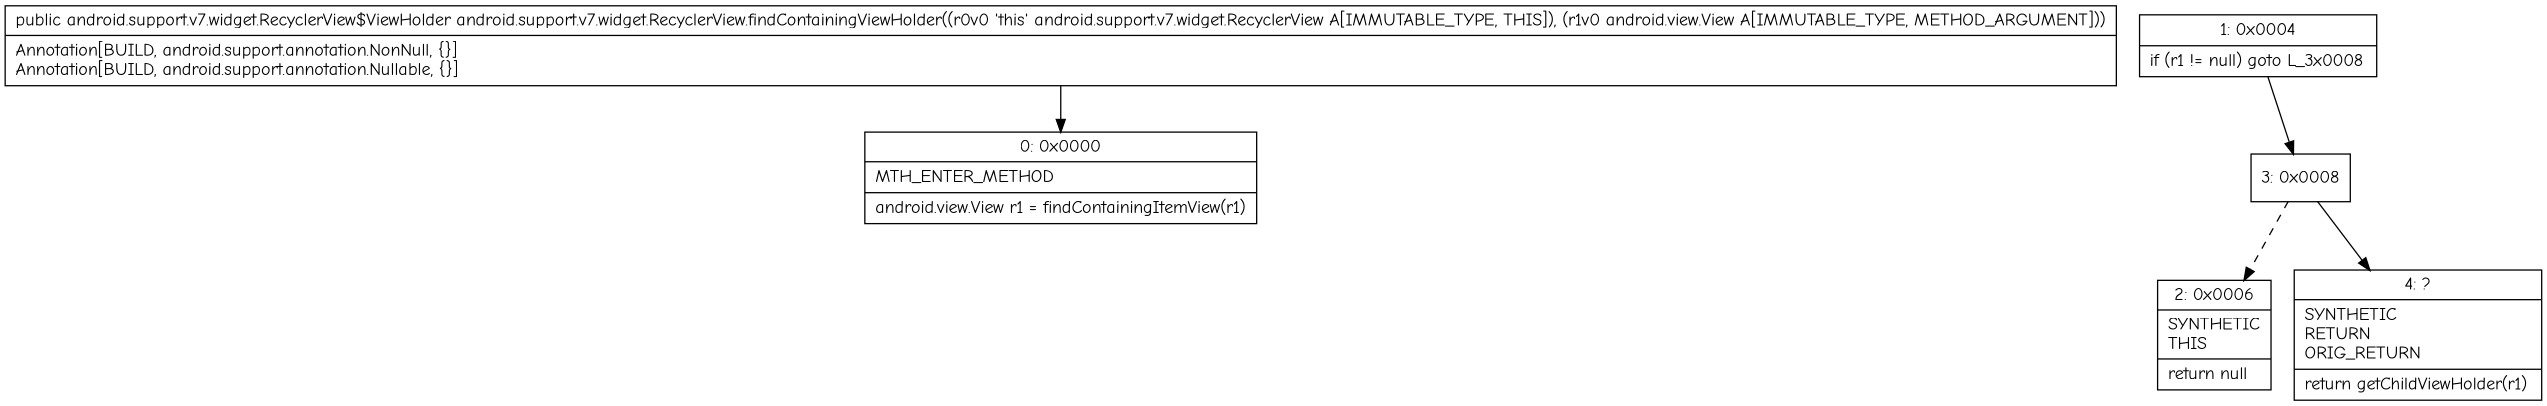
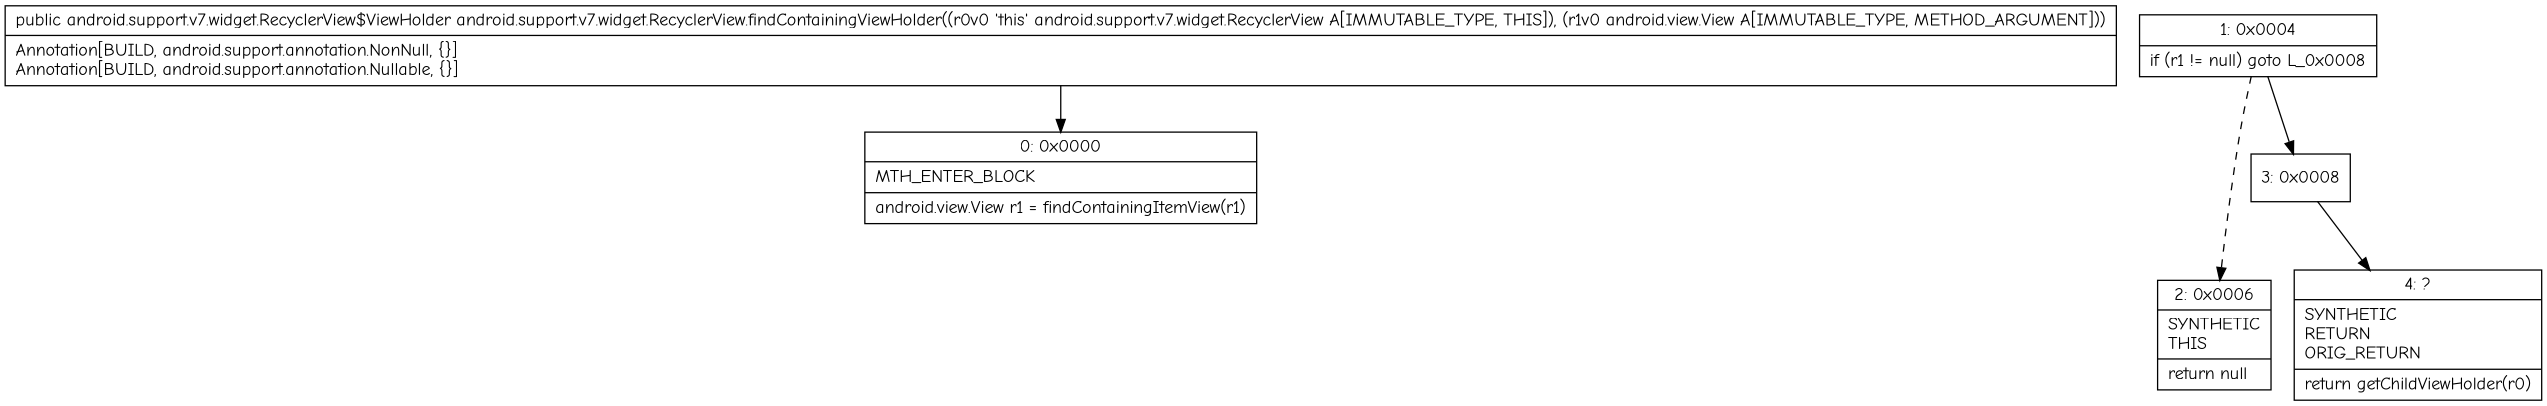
  digraph {
    fontname="Comic Neue"
    node [fontname="Comic Neue" shape=record]
    edge [fontname="Comic Neue"]
-   n1 [label="{0\:\ 0x0000|MTH_ENTER_METHOD\l|android.view.View r1 = findContainingItemView(r1)\l}"]
-   n2 [label="{1\:\ 0x0004|if (r1 != null) goto L_3x0008\l}"]
+   n1 [label="{0\:\ 0x0000|MTH_ENTER_BLOCK\l|android.view.View r1 = findContainingItemView(r1)\l}"]
+   n2 [label="{1\:\ 0x0004|if (r1 != null) goto L_0x0008\l}"]
    n3 [label="{2\:\ 0x0006|SYNTHETIC\lTHIS\l|return null\l}"]
    n4 [label="{3\:\ 0x0008}"]
-   n5 [label="{4\:\ ?|SYNTHETIC\lRETURN\lORIG_RETURN\l|return getChildViewHolder(r1)\l}"]
+   n5 [label="{4\:\ ?|SYNTHETIC\lRETURN\lORIG_RETURN\l|return getChildViewHolder(r0)\l}"]
    n6 [label="{public android.support.v7.widget.RecyclerView$ViewHolder android.support.v7.widget.RecyclerView.findContainingViewHolder((r0v0 'this' android.support.v7.widget.RecyclerView A[IMMUTABLE_TYPE, THIS]), (r1v0 android.view.View A[IMMUTABLE_TYPE, METHOD_ARGUMENT]))  | Annotation[BUILD, android.support.annotation.NonNull, \{\}]\lAnnotation[BUILD, android.support.annotation.Nullable, \{\}]\l}"]
-   n4 -> n3 [style=dashed]
+   n2 -> n3 [style=dashed]
    n2 -> n4
    n4 -> n5
    n6 -> n1
  }
